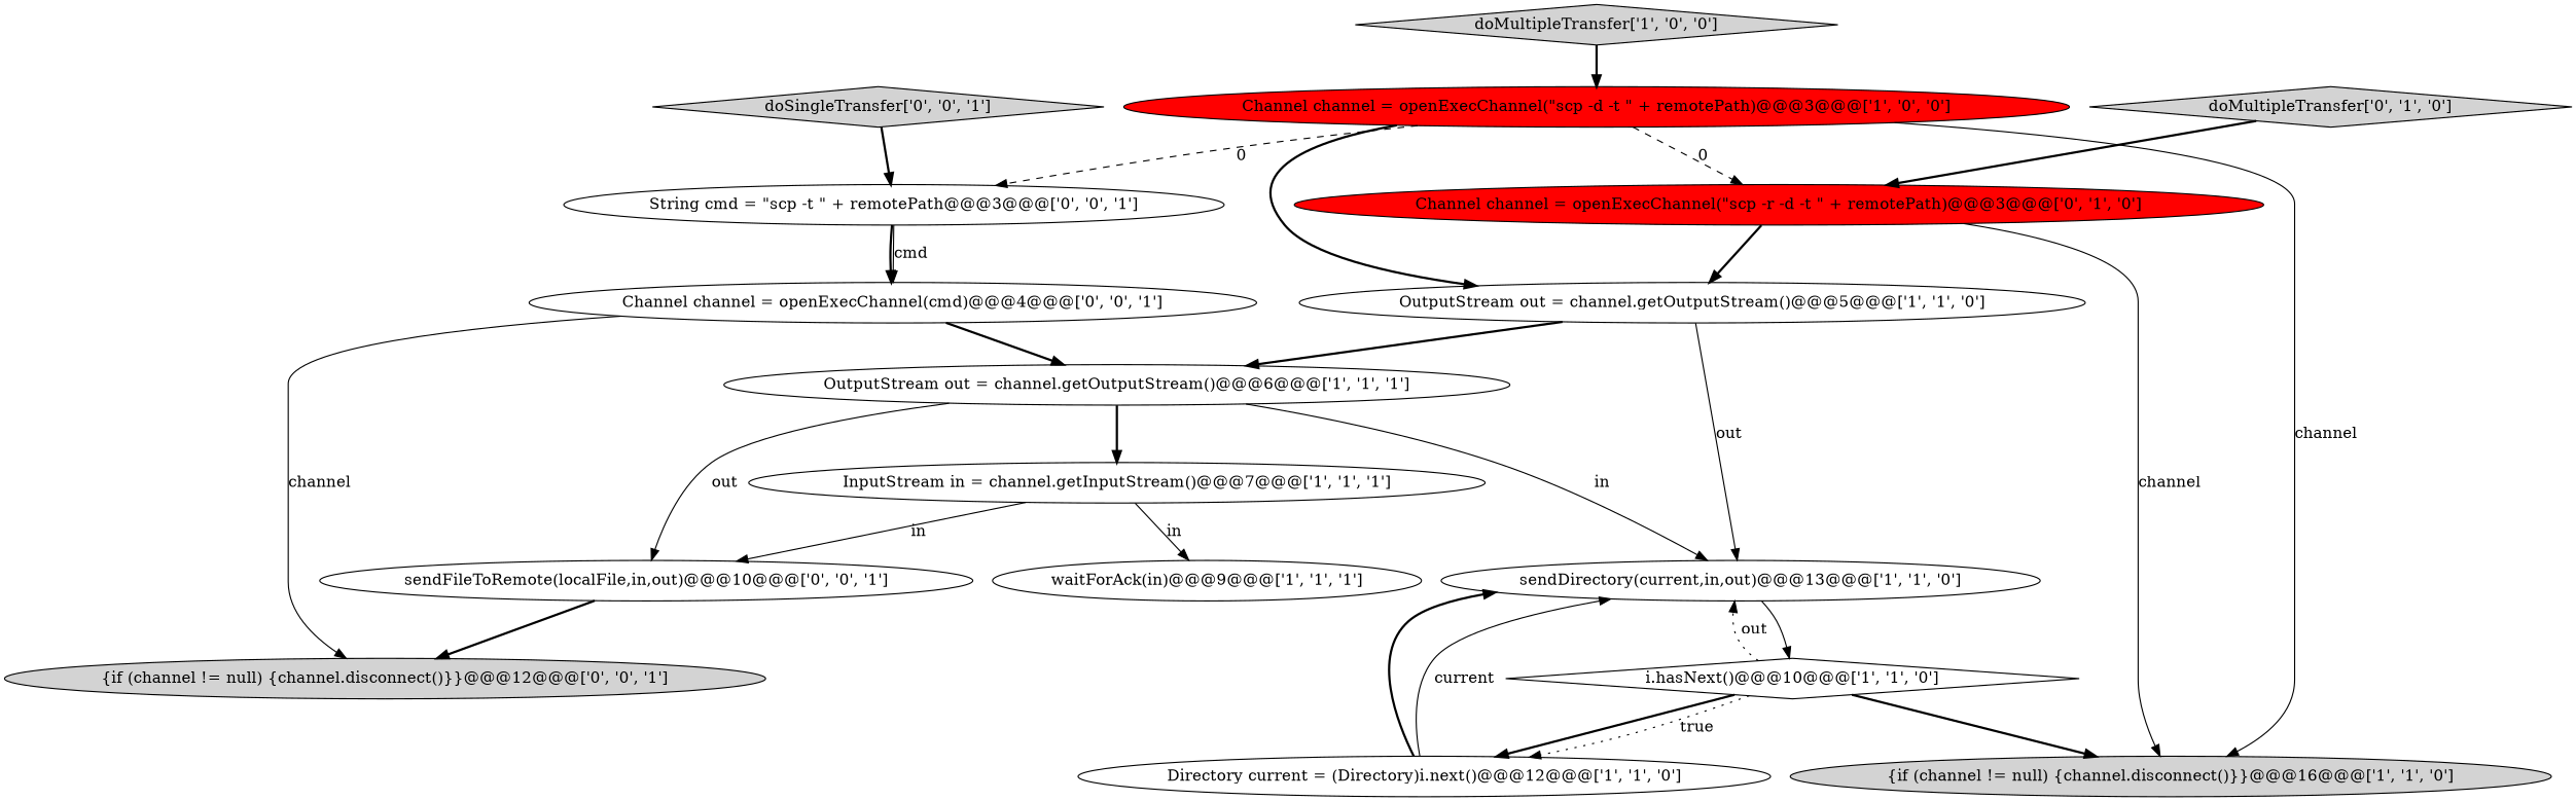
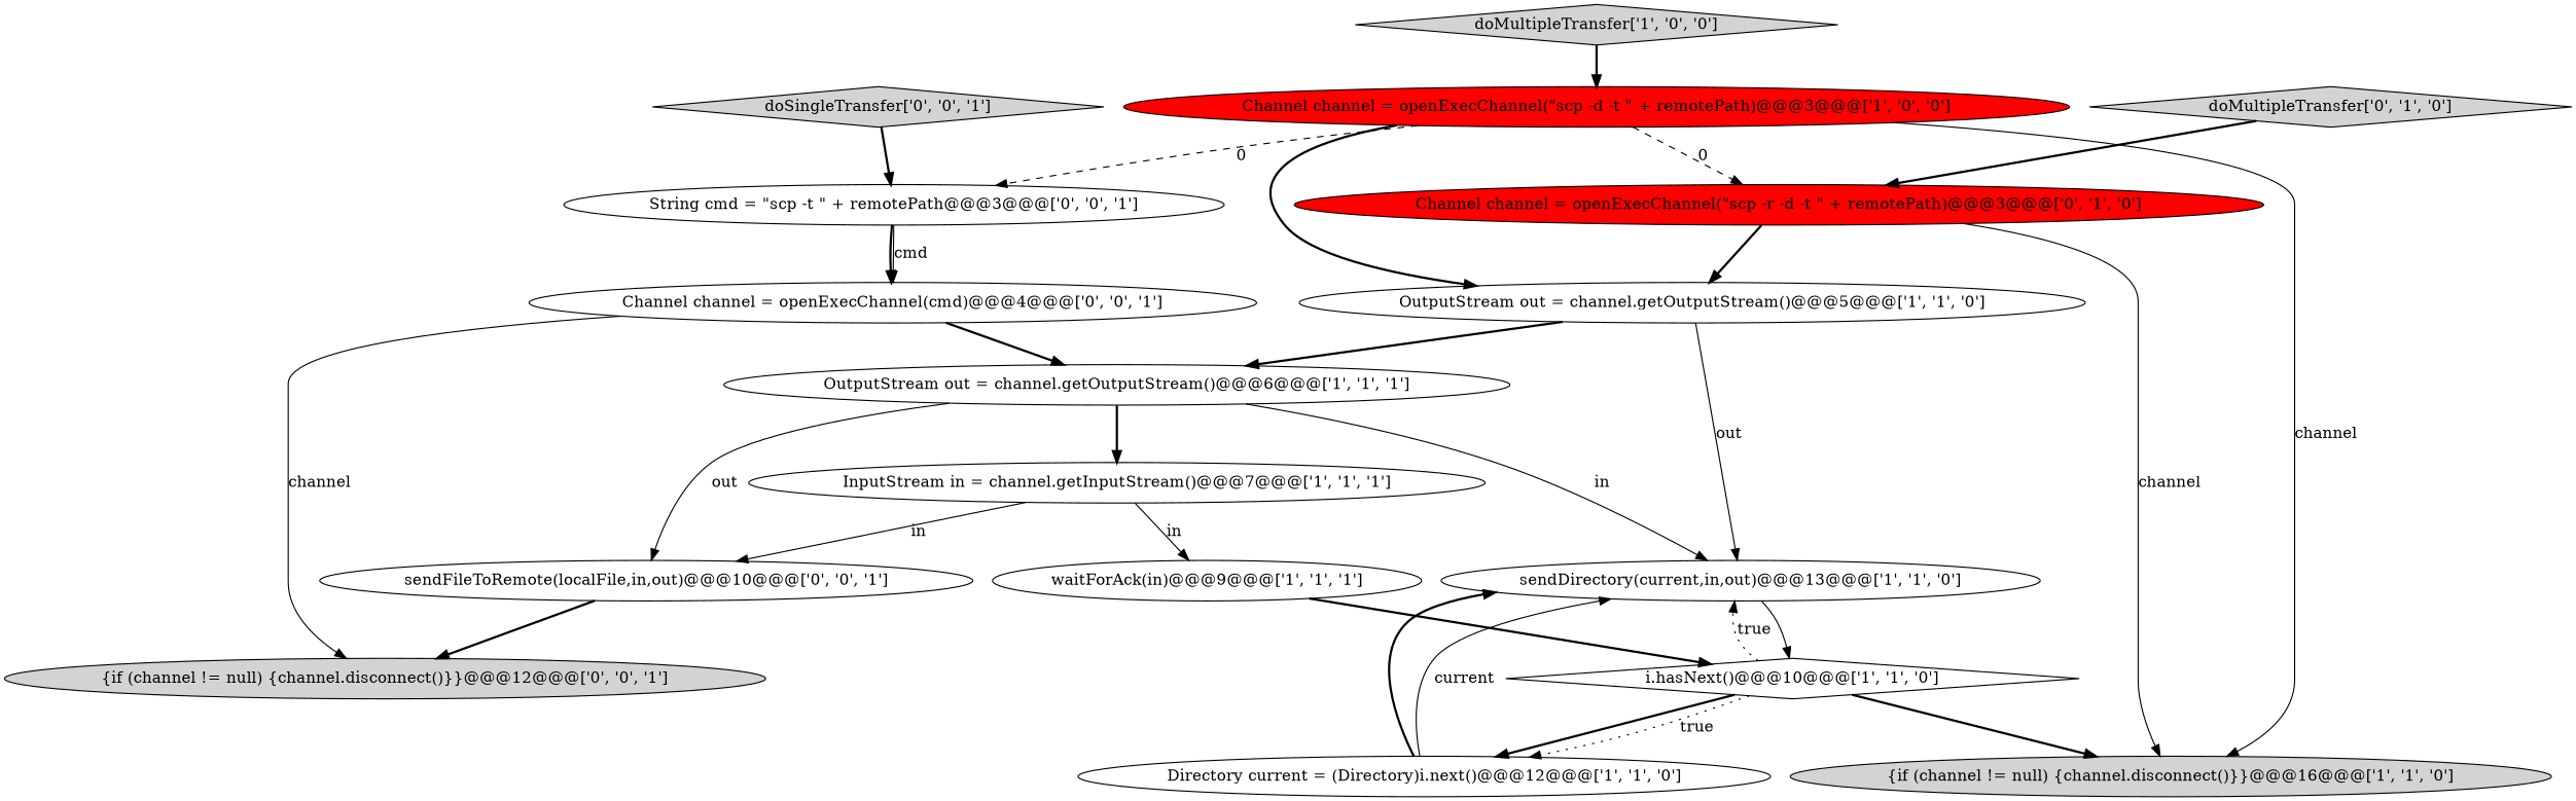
  digraph {
    node [fillcolor=white shape=ellipse style=filled]
    edge [style=bold]
    n1 [fillcolor=lightgray label="doSingleTransfer['0', '0', '1']" shape=diamond]
    n2 [label="String cmd = \"scp -t \" + remotePath@@@3@@@['0', '0', '1']"]
    n3 [label="Channel channel = openExecChannel(cmd)@@@4@@@['0', '0', '1']"]
    n4 [label="sendDirectory(current,in,out)@@@13@@@['1', '1', '0']"]
    n5 [label="i.hasNext()@@@10@@@['1', '1', '0']" shape=diamond]
    n6 [fillcolor=lightgray label="{if (channel != null) {channel.disconnect()}}@@@16@@@['1', '1', '0']"]
    n7 [label="Directory current = (Directory)i.next()@@@12@@@['1', '1', '0']"]
    n8 [fillcolor=red label="Channel channel = openExecChannel(\"scp -r -d -t \" + remotePath)@@@3@@@['0', '1', '0']"]
    n9 [label="OutputStream out = channel.getOutputStream()@@@5@@@['1', '1', '0']"]
    n10 [label="OutputStream out = channel.getOutputStream()@@@6@@@['1', '1', '1']"]
    n11 [fillcolor=lightgray label="{if (channel != null) {channel.disconnect()}}@@@12@@@['0', '0', '1']"]
    n12 [label="sendFileToRemote(localFile,in,out)@@@10@@@['0', '0', '1']"]
    n13 [label="InputStream in = channel.getInputStream()@@@7@@@['1', '1', '1']"]
    n14 [label="waitForAck(in)@@@9@@@['1', '1', '1']"]
    n15 [fillcolor=red label="Channel channel = openExecChannel(\"scp -d -t \" + remotePath)@@@3@@@['1', '0', '0']"]
    n16 [fillcolor=lightgray label="doMultipleTransfer['1', '0', '0']" shape=diamond]
    n17 [fillcolor=lightgray label="doMultipleTransfer['0', '1', '0']" shape=diamond]
    n1 -> n2
    n2 -> n3 [label=cmd style=solid]
    n2 -> n3
    n3 -> n10
    n3 -> n11 [label=channel style=solid]
    n4 -> n5 [style=solid]
-   n5 -> n4 [label=out style=dotted]
+   n5 -> n4 [label=true style=dotted]
    n5 -> n6
    n5 -> n7
    n5 -> n7 [label=true style=dotted]
    n7 -> n4
    n7 -> n4 [label=current style=solid]
    n8 -> n6 [label=channel style=solid]
    n8 -> n9
    n9 -> n4 [label=out style=solid]
    n9 -> n10
    n10 -> n4 [label=in style=solid]
    n10 -> n12 [label=out style=solid]
    n10 -> n13
    n12 -> n11
    n13 -> n12 [label=in style=solid]
    n13 -> n14 [label=in style=solid]
+   n14 -> n5
    n15 -> n2 [label=0 style=dashed]
    n15 -> n6 [label=channel style=solid]
    n15 -> n8 [label=0 style=dashed]
    n15 -> n9
    n16 -> n15
    n17 -> n8
  }
